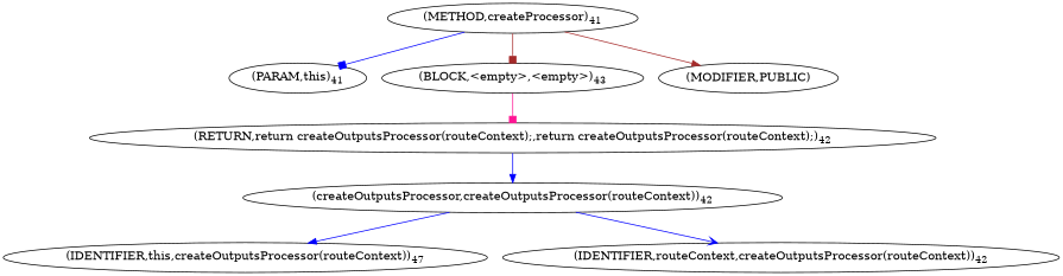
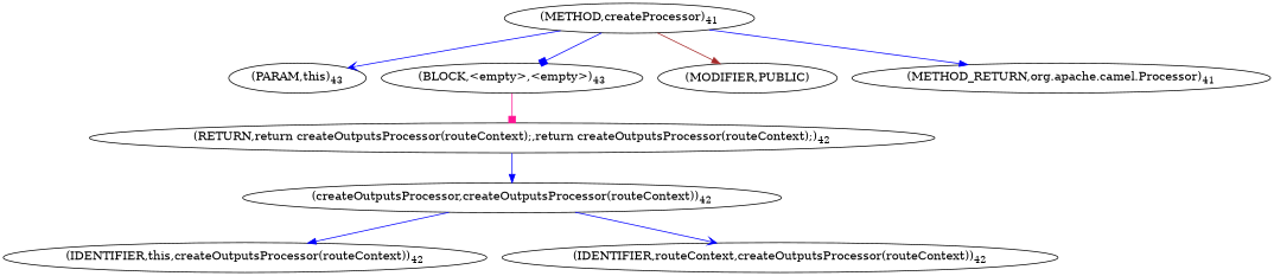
  digraph {
    edge [arrowhead=normal color=blue]
    n1 [label=<(METHOD,createProcessor)<SUB>41</SUB>>]
-   n2 [label=<(PARAM,this)<SUB>41</SUB>>]
+   n2 [label=<(PARAM,this)<SUB>43</SUB>>]
    n3 [label=<(BLOCK,&lt;empty&gt;,&lt;empty&gt;)<SUB>43</SUB>>]
    n4 [label=<(MODIFIER,PUBLIC)>]
+   n5 [label=<(METHOD_RETURN,org.apache.camel.Processor)<SUB>41</SUB>>]
    n6 [label=<(RETURN,return createOutputsProcessor(routeContext);,return createOutputsProcessor(routeContext);)<SUB>42</SUB>>]
    n7 [label=<(createOutputsProcessor,createOutputsProcessor(routeContext))<SUB>42</SUB>>]
-   n8 [label=<(IDENTIFIER,this,createOutputsProcessor(routeContext))<SUB>47</SUB>>]
+   n8 [label=<(IDENTIFIER,this,createOutputsProcessor(routeContext))<SUB>42</SUB>>]
    n9 [label=<(IDENTIFIER,routeContext,createOutputsProcessor(routeContext))<SUB>42</SUB>>]
-   n1 -> n2 [arrowhead=box]
-   n1 -> n3 [arrowhead=box color=brown]
+   n1 -> n2 [arrowhead=vee]
+   n1 -> n3 [arrowhead=box]
    n1 -> n4 [color=brown]
+   n1 -> n5
    n3 -> n6 [arrowhead=box color=deeppink]
    n6 -> n7
    n7 -> n8
    n7 -> n9 [arrowhead=vee]
  }
